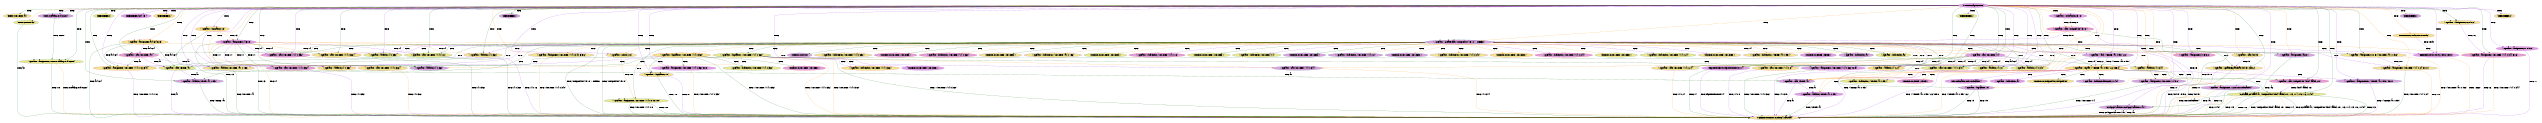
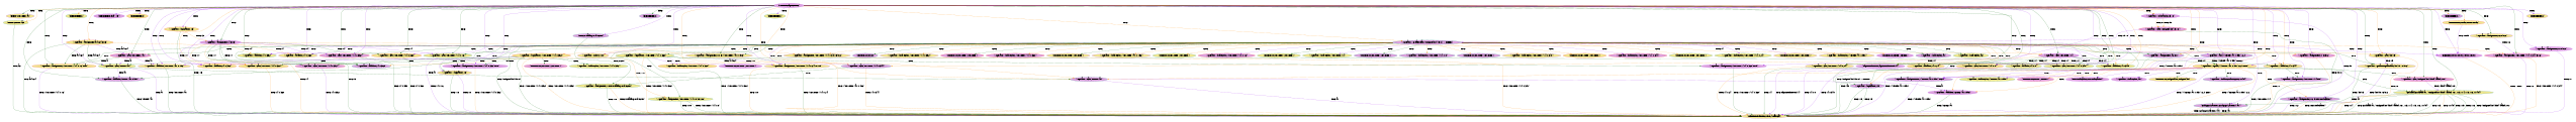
  digraph {
    node [color=teal fillcolor=khaki style=filled]
    edge [color=darkgreen]
    n1 [color=purple fillcolor=plum label="(METHOD,tftp_connect)"]
    n2 [color=purple label="(PARAM,_QWORD *a1)"]
    n3 [label="(PARAM,_BYTE *a2)"]
    n4 [label="(<operator>.assignment,v18 = __readfsqword(0x28u))"]
    n5 [fillcolor=plum label="(__set,__readfsqword(0x28u))"]
    n6 [color=red label="(<operator>.assignment,a1[167] = v3)"]
    n7 [color=red label="(<operator>.logicalNot,!v3)"]
    n8 [label="(IDENTIFIER,L,)"]
    n9 [color=purple fillcolor=plum label="(<operator>.assignment,v4 = v3)"]
    n10 [color=purple fillcolor=plum label="(IDENTIFIER,v5,if ( v5 ))"]
    n11 [color=red label="(IDENTIFIER,L,)"]
    n12 [fillcolor=plum label="(<operator>.greaterThan,(unsigned int)(v5 - 8) > 0xFFB0)"]
    n13 [color=purple fillcolor=plum label="(<operator>.subtraction,v5 - 8)"]
    n14 [color=purple fillcolor=plum label="(RETURN,return result;,return result;)"]
    n15 [color=red label="(IDENTIFIER,result,return result;)"]
    n16 [color=red fillcolor=plum label="(<operator>.assignment,v7 = 512)"]
    n17 [color=purple label="(<operator>.greaterEqualsThan,(int)v5 >= 512)"]
    n18 [color=purple label="(<operator>.cast,(int)v5)"]
    n19 [color=purple label="(<operator>.assignment,v6 = 512)"]
    n20 [color=purple fillcolor=plum label="(<operator>.assignment,v7 = 512)"]
    n21 [color=red fillcolor=plum label="(<operator>.cast,(_QWORD *)(v4 + 352))"]
    n22 [label="(<operator>.addition,v4 + 352)"]
    n23 [color=purple fillcolor=plum label="(<operator>.assignment,*(_QWORD *)(v4 + 352) = v8)"]
    n24 [color=red fillcolor=plum label="(<operator>.cast,(_QWORD *)(v4 + 352))"]
    n25 [color=red label="(<operator>.addition,v4 + 352)"]
    n26 [color=purple label="(<operator>.logicalNot,!v8)"]
    n27 [fillcolor=plum label="(IDENTIFIER,L,)"]
    n28 [color=red label="(<operator>.cast,(_QWORD *)(v4 + 360))"]
    n29 [color=purple label="(<operator>.addition,v4 + 360)"]
    n30 [color=purple fillcolor=plum label="(<operator>.assignment,*(_QWORD *)(v4 + 360) = v9)"]
    n31 [color=red label="(<operator>.cast,(_QWORD *)(v4 + 360))"]
    n32 [fillcolor=plum label="(<operator>.addition,v4 + 360)"]
    n33 [fillcolor=plum label="(<operator>.logicalNot,!v9)"]
    n34 [label="(IDENTIFIER,L,)"]
    n35 [color=purple label="(<operator>.assignment,v10 = *((_DWORD *)a1 + 156))"]
    n36 [color=purple label="(<operator>.addition,(_DWORD *)a1 + 156)"]
    n37 [color=red fillcolor=plum label="(<operator>.cast,(_DWORD *)a1)"]
    n38 [color=red label="(<operator>.assignment,*(_QWORD *)(v4 + 16) = a1)"]
    n39 [label="(<operator>.cast,(_QWORD *)(v4 + 16))"]
    n40 [fillcolor=plum label="(<operator>.assignment,*(_DWORD *)v4 = 0)"]
    n41 [color=purple fillcolor=plum label="(<operator>.cast,(_DWORD *)v4)"]
    n42 [color=red label="(<operator>.cast,(_DWORD *)(v4 + 8))"]
    n43 [label="(<operator>.addition,v4 + 8)"]
    n44 [color=purple label="(<operator>.minus,-100)"]
    n45 [color=purple label="(<operator>.assignment,*(_DWORD *)(v4 + 340) = 512)"]
    n46 [label="(<operator>.cast,(_DWORD *)(v4 + 340))"]
    n47 [label="(<operator>.addition,v4 + 340)"]
    n48 [color=red fillcolor=plum label="(<operator>.assignment,*(_DWORD *)(v4 + 344) = v6)"]
    n49 [fillcolor=plum label="(<operator>.cast,(_DWORD *)(v4 + 344))"]
    n50 [color=purple label="(<operator>.addition,v4 + 344)"]
    n51 [color=purple label="(<operator>.assignment,*(_DWORD *)(v4 + 24) = v10)"]
    n52 [color=purple label="(<operator>.cast,(_DWORD *)(v4 + 24))"]
    n53 [color=red label="(<operator>.addition,v4 + 24)"]
    n54 [color=purple fillcolor=plum label="(tftp_set_timeouts,tftp_set_timeouts(v4))"]
    n55 [color=red label="(<operator>.equals,(*((_BYTE *)a1 + 951) & 2) == 0)"]
    n56 [fillcolor=plum label="(<operator>.and,*((_BYTE *)a1 + 951) & 2)"]
    n57 [fillcolor=plum label="(<operator>.addition,(_BYTE *)a1 + 951)"]
    n58 [label="(<operator>.cast,(_BYTE *)a1)"]
    n59 [fillcolor=plum label="(<operator>.assignment,v12 = __errno_location())"]
    n60 [label="(Curl_failf,Curl_failf(*a1, (unsigned int)\"bind() failed; %s\", v13, v14, v15, v16, v17[0]))"]
    n61 [color=red fillcolor=plum label="(<operator>.cast,(unsigned int)\"bind() failed; %s\")"]
    n62 [fillcolor=plum label="(IDENTIFIER,L,)"]
    n63 [fillcolor=plum label="(<operators>.assignmentOr,*((_BYTE *)a1 + 951) |= 2u)"]
    n64 [color=purple fillcolor=plum label="(<operator>.addition,(_BYTE *)a1 + 951)"]
    n65 [fillcolor=plum label="(<operator>.cast,(_BYTE *)a1)"]
    n66 [fillcolor=plum label="(<operator>.assignment,*a2 = 1)"]
    n67 [color=purple label="(IDENTIFIER,L,)"]
-   n68 [color=purple label="(METHOD_UNKNOWN,__int64 __fastcall)"]
+   n68 [color=purple label="(METHOD_RETURN,__int64 __fastcall)"]
    n69 [color=red label="(<operator>.logicalNot,!*(_QWORD *)(v4 + 352))"]
    n70 [label="(<operator>.logicalNot,!*(_QWORD *)(v4 + 360))"]
    n71 [label="(<operator>.assignment,*(_DWORD *)(v4 + 8) = -100)"]
    n72 [fillcolor=plum label="(Curl_pgrsStartNow,Curl_pgrsStartNow(*a1))"]
    n73 [fillcolor=plum label="(UNKNOWN,int,int)"]
    n74 [color=purple label="(<operator>.indirection,*(_QWORD *)(v4 + 352))"]
    n75 [color=red fillcolor=plum label="(UNKNOWN,_QWORD *,_QWORD *)"]
    n76 [color=red fillcolor=plum label="(<operator>.indirection,*(_QWORD *)(v4 + 360))"]
    n77 [color=purple label="(UNKNOWN,_QWORD *,_QWORD *)"]
    n78 [color=purple label="(<operator>.indirection,*((_DWORD *)a1 + 156))"]
    n79 [label="(UNKNOWN,_DWORD *,_DWORD *)"]
    n80 [color=red fillcolor=plum label="(<operator>.indirection,*(_QWORD *)(v4 + 16))"]
    n81 [label="(UNKNOWN,_QWORD *,_QWORD *)"]
    n82 [label="(<operator>.indirection,*(_DWORD *)v4)"]
    n83 [fillcolor=plum label="(UNKNOWN,_DWORD *,_DWORD *)"]
    n84 [fillcolor=plum label="(<operator>.indirection,*(_DWORD *)(v4 + 8))"]
    n85 [fillcolor=plum label="(UNKNOWN,_DWORD *,_DWORD *)"]
    n86 [color=purple label="(<operator>.indirection,*(_DWORD *)(v4 + 340))"]
    n87 [color=red label="(UNKNOWN,_DWORD *,_DWORD *)"]
    n88 [color=red fillcolor=plum label="(<operator>.indirection,*(_DWORD *)(v4 + 344))"]
    n89 [label="(UNKNOWN,_DWORD *,_DWORD *)"]
    n90 [label="(<operator>.indirection,*(_DWORD *)(v4 + 24))"]
    n91 [color=purple label="(UNKNOWN,_DWORD *,_DWORD *)"]
    n92 [color=purple label="(<operator>.indirection,*((_BYTE *)a1 + 951))"]
    n93 [color=purple fillcolor=plum label="(UNKNOWN,_BYTE *,_BYTE *)"]
    n94 [fillcolor=plum label="(<operator>.indirection,*a1)"]
    n95 [label="(<operator>.indirection,*a2)"]
    n96 [color=red fillcolor=plum label="(<operator>.cast,(unsigned int)(v5 - 8))"]
    n97 [color=purple fillcolor=plum label="(__errno_location,__errno_location())"]
    n98 [color=purple fillcolor=plum label="(<operator>.indirection,*a1)"]
    n99 [color=purple label="(UNKNOWN,unsigned int,unsigned int)"]
    n100 [fillcolor=plum label="(<operator>.indirectIndexAccess,v17[0])"]
    n101 [label="(<operator>.indirection,*((_BYTE *)a1 + 951))"]
    n102 [color=red fillcolor=plum label="(UNKNOWN,_BYTE *,_BYTE *)"]
    n103 [label="(<operator>.indirection,*(_QWORD *)(v4 + 352))"]
    n104 [color=red fillcolor=plum label="(UNKNOWN,_QWORD *,_QWORD *)"]
    n105 [color=red label="(<operator>.indirection,*(_QWORD *)(v4 + 360))"]
    n106 [color=purple fillcolor=plum label="(UNKNOWN,_QWORD *,_QWORD *)"]
    n1 -> n2 [label="DDG: "]
    n1 -> n3 [color=darkorange label="DDG: "]
-   n1 -> n4 [label="DDG: "]
+   n49 -> n4 [label="DDG: "]
    n1 -> n5 [color=purple label="DDG: "]
    n1 -> n6 [color=darkorange label="DDG: "]
    n1 -> n7 [color=purple label="DDG: "]
    n1 -> n8 [color=darkorange label="DDG: "]
    n1 -> n9 [label="DDG: "]
    n1 -> n10 [color=purple label="DDG: "]
    n1 -> n11 [color=purple label="DDG: "]
    n1 -> n12 [color=darkorange label="DDG: "]
    n1 -> n13 [color=darkorange label="DDG: "]
    n1 -> n14 [color=purple label="DDG: "]
    n1 -> n15 [color=darkorange label="DDG: "]
    n1 -> n16 [color=purple label="DDG: "]
    n1 -> n17 [label="DDG: "]
    n1 -> n18 [color=darkorange label="DDG: "]
    n1 -> n19 [label="DDG: "]
    n1 -> n20 [color=purple label="DDG: "]
    n1 -> n21 [color=purple label="DDG: "]
    n1 -> n22 [color=purple label="DDG: "]
    n1 -> n23 [color=purple label="DDG: "]
    n1 -> n24 [color=purple label="DDG: "]
    n1 -> n25 [color=purple label="DDG: "]
    n1 -> n26 [color=purple label="DDG: "]
    n1 -> n27 [label="DDG: "]
    n1 -> n28 [label="DDG: "]
    n1 -> n29 [label="DDG: "]
    n1 -> n30 [color=purple label="DDG: "]
    n1 -> n31 [color=darkorange label="DDG: "]
    n1 -> n32 [label="DDG: "]
    n1 -> n33 [color=darkorange label="DDG: "]
    n1 -> n34 [color=purple label="DDG: "]
    n1 -> n35 [label="DDG: "]
    n1 -> n36 [color=purple label="DDG: "]
    n1 -> n37 [label="DDG: "]
    n1 -> n38 [label="DDG: "]
    n1 -> n39 [label="DDG: "]
    n1 -> n40 [color=purple label="DDG: "]
    n1 -> n41 [label="DDG: "]
    n1 -> n42 [label="DDG: "]
    n1 -> n43 [label="DDG: "]
    n1 -> n44 [color=purple label="DDG: "]
    n1 -> n45 [color=darkorange label="DDG: "]
    n1 -> n46 [color=purple label="DDG: "]
    n1 -> n47 [color=darkorange label="DDG: "]
    n1 -> n48 [label="DDG: "]
    n1 -> n49 [color=purple label="DDG: "]
    n1 -> n50 [color=darkorange label="DDG: "]
    n1 -> n51 [color=darkorange label="DDG: "]
    n1 -> n52 [label="DDG: "]
    n1 -> n53 [color=purple label="DDG: "]
    n1 -> n54 [label="DDG: "]
    n1 -> n55 [color=purple label="DDG: "]
    n1 -> n56 [color=purple label="CDG: "]
    n1 -> n57 [label="DDG: "]
    n1 -> n58 [color=purple label="DDG: "]
    n1 -> n59 [color=purple label="DDG: "]
    n1 -> n60 [label="DDG: "]
    n1 -> n61 [label="DDG: "]
    n1 -> n62 [color=darkorange label="DDG: "]
    n1 -> n63 [color=purple label="DDG: "]
    n1 -> n64 [color=darkorange label="DDG: "]
    n1 -> n65 [color=darkorange label="DDG: "]
    n1 -> n66 [color=darkorange label="DDG: "]
    n1 -> n67 [color=purple label="DDG: "]
    n3 -> n68 [label="DDG: a2"]
    n4 -> n68 [label="DDG: v18"]
    n4 -> n68 [color=darkorange label="DDG: __readfsqword(0x28u)"]
    n5 -> n4 [label="DDG: 0x28u"]
    n6 -> n37 [color=purple label="DDG: a1[167]"]
    n6 -> n38 [label="DDG: a1[167]"]
    n6 -> n58 [label="DDG: a1[167]"]
    n6 -> n65 [color=darkorange label="DDG: a1[167]"]
    n6 -> n68 [label="DDG: a1[167]"]
    n7 -> n9 [color=darkorange label="DDG: v3"]
    n7 -> n68 [label="DDG: !v3"]
    n9 -> n21 [color=purple label="DDG: v4"]
    n9 -> n22 [color=darkorange label="DDG: v4"]
    n9 -> n24 [label="DDG: v4"]
    n9 -> n25 [color=purple label="DDG: v4"]
    n9 -> n28 [label="DDG: v4"]
    n9 -> n29 [color=darkorange label="DDG: v4"]
    n9 -> n31 [color=darkorange label="DDG: v4"]
    n9 -> n32 [label="DDG: v4"]
    n9 -> n39 [color=purple label="DDG: v4"]
    n9 -> n41 [color=darkorange label="DDG: v4"]
    n9 -> n68 [label="DDG: v3"]
    n9 -> n68 [color=darkorange label="DDG: v4"]
    n12 -> n14 [color=purple label="CDG: "]
    n12 -> n16 [color=darkorange label="CDG: "]
    n12 -> n17 [label="CDG: "]
    n12 -> n18 [color=darkorange label="CDG: "]
    n12 -> n21 [label="CDG: "]
    n12 -> n22 [color=purple label="CDG: "]
    n12 -> n28 [color=purple label="CDG: "]
    n12 -> n29 [color=purple label="CDG: "]
    n12 -> n35 [label="CDG: "]
    n12 -> n36 [color=purple label="CDG: "]
    n12 -> n37 [label="CDG: "]
    n12 -> n38 [label="CDG: "]
    n12 -> n39 [label="CDG: "]
    n12 -> n41 [color=darkorange label="CDG: "]
    n12 -> n42 [color=purple label="CDG: "]
    n12 -> n43 [color=purple label="CDG: "]
    n12 -> n44 [color=darkorange label="CDG: "]
    n12 -> n45 [color=darkorange label="CDG: "]
    n12 -> n46 [label="CDG: "]
    n12 -> n47 [color=darkorange label="CDG: "]
    n12 -> n48 [color=darkorange label="CDG: "]
    n12 -> n49 [color=darkorange label="CDG: "]
    n12 -> n50 [color=darkorange label="CDG: "]
    n12 -> n51 [color=purple label="CDG: "]
    n12 -> n52 [color=darkorange label="CDG: "]
    n12 -> n53 [label="CDG: "]
    n12 -> n54 [color=darkorange label="CDG: "]
    n12 -> n55 [label="CDG: "]
    n12 -> n56 [color=purple label="CDG: "]
    n12 -> n57 [label="CDG: "]
    n12 -> n58 [label="CDG: "]
    n12 -> n66 [label="CDG: "]
    n12 -> n68 [label="DDG: (unsigned int)(v5 - 8) > 0xFFB0"]
    n12 -> n68 [label="DDG: (unsigned int)(v5 - 8)"]
    n12 -> n69 [color=darkorange label="CDG: "]
    n12 -> n70 [label="CDG: "]
    n12 -> n71 [label="CDG: "]
    n12 -> n72 [color=purple label="CDG: "]
    n12 -> n73 [label="CDG: "]
    n12 -> n74 [color=darkorange label="CDG: "]
    n12 -> n75 [label="CDG: "]
    n12 -> n76 [color=darkorange label="CDG: "]
    n12 -> n77 [label="CDG: "]
    n12 -> n78 [color=darkorange label="CDG: "]
    n12 -> n79 [color=darkorange label="CDG: "]
    n12 -> n80 [color=purple label="CDG: "]
    n12 -> n81 [label="CDG: "]
    n12 -> n82 [color=purple label="CDG: "]
    n12 -> n83 [label="CDG: "]
    n12 -> n84 [color=darkorange label="CDG: "]
    n12 -> n85 [color=darkorange label="CDG: "]
    n12 -> n86 [color=darkorange label="CDG: "]
    n12 -> n87 [color=darkorange label="CDG: "]
    n12 -> n88 [color=purple label="CDG: "]
    n12 -> n89 [color=darkorange label="CDG: "]
    n12 -> n90 [color=purple label="CDG: "]
    n12 -> n91 [color=purple label="CDG: "]
    n12 -> n92 [color=darkorange label="CDG: "]
    n12 -> n93 [color=darkorange label="CDG: "]
    n12 -> n94 [label="CDG: "]
    n12 -> n95 [label="CDG: "]
    n13 -> n68 [color=purple label="DDG: v5"]
    n13 -> n96 [color=darkorange label="DDG: v5"]
    n13 -> n96 [color=darkorange label="DDG: 8"]
    n14 -> n68 [color=darkorange label="DDG: <RET>"]
    n15 -> n14 [color=purple label="DDG: result"]
    n16 -> n68 [color=darkorange label="DDG: v7"]
    n17 -> n68 [color=purple label="DDG: (int)v5 >= 512"]
    n17 -> n68 [label="DDG: (int)v5"]
    n18 -> n17 [color=purple label="DDG: v5"]
    n18 -> n68 [color=darkorange label="DDG: v0"]
    n19 -> n48 [color=purple label="DDG: v6"]
    n20 -> n68 [color=purple label="DDG: v7"]
    n21 -> n68 [label="DDG: v4 + 352"]
    n23 -> n68 [color=darkorange label="DDG: *(_QWORD *)(v4 + 352)"]
    n24 -> n68 [color=purple label="DDG: v4 + 352"]
    n26 -> n68 [color=purple label="DDG: v8"]
    n26 -> n68 [label="DDG: !v8"]
    n28 -> n68 [label="DDG: v4 + 360"]
    n30 -> n68 [label="DDG: *(_QWORD *)(v4 + 360)"]
    n31 -> n68 [color=darkorange label="DDG: v4 + 360"]
    n33 -> n68 [label="DDG: !v9"]
    n33 -> n68 [label="DDG: v9"]
    n35 -> n51 [color=purple label="DDG: v10"]
    n35 -> n68 [color=darkorange label="DDG: *((_DWORD *)a1 + 156)"]
    n36 -> n68 [label="DDG: (_DWORD *)a1"]
    n37 -> n36 [color=purple label="DDG: a1"]
    n37 -> n38 [label="DDG: a1"]
    n37 -> n58 [color=purple label="DDG: a1"]
    n38 -> n68 [color=purple label="DDG: *(_QWORD *)(v4 + 16)"]
    n39 -> n68 [color=purple label="DDG: v4 + 16"]
    n40 -> n68 [label="DDG: *(_DWORD *)v4"]
    n41 -> n42 [color=purple label="DDG: v4"]
    n41 -> n43 [color=darkorange label="DDG: v4"]
    n41 -> n46 [label="DDG: v4"]
    n41 -> n47 [color=purple label="DDG: v4"]
    n41 -> n49 [color=darkorange label="DDG: v4"]
    n41 -> n50 [label="DDG: v4"]
    n41 -> n52 [label="DDG: v4"]
    n41 -> n53 [color=darkorange label="DDG: v4"]
    n41 -> n54 [label="DDG: v4"]
    n42 -> n68 [color=purple label="DDG: v4 + 8"]
    n44 -> n71 [color=darkorange label="DDG: 100"]
    n45 -> n68 [color=darkorange label="DDG: *(_DWORD *)(v4 + 340)"]
    n46 -> n68 [color=purple label="DDG: v4 + 340"]
    n48 -> n68 [color=purple label="DDG: v6"]
    n48 -> n68 [color=darkorange label="DDG: *(_DWORD *)(v4 + 344)"]
    n49 -> n68 [color=darkorange label="DDG: v4 + 344"]
    n50 -> n40 [label="CDG: "]
    n51 -> n68 [label="DDG: *(_DWORD *)(v4 + 24)"]
    n51 -> n68 [color=darkorange label="DDG: v10"]
    n52 -> n68 [color=darkorange label="DDG: v4 + 24"]
    n54 -> n68 [label="DDG: v4"]
    n54 -> n68 [color=purple label="DDG: tftp_set_timeouts(v4)"]
    n55 -> n59 [color=darkorange label="CDG: "]
    n55 -> n60 [label="CDG: "]
    n55 -> n61 [label="CDG: "]
    n55 -> n63 [color=purple label="CDG: "]
    n55 -> n64 [color=darkorange label="CDG: "]
    n55 -> n65 [color=darkorange label="CDG: "]
    n55 -> n68 [color=purple label="DDG: (*((_BYTE *)a1 + 951) & 2) == 0"]
    n55 -> n68 [color=darkorange label="DDG: *((_BYTE *)a1 + 951) & 2"]
    n55 -> n97 [color=purple label="CDG: "]
    n55 -> n98 [color=purple label="CDG: "]
    n55 -> n99 [label="CDG: "]
    n55 -> n100 [label="CDG: "]
    n55 -> n101 [color=purple label="CDG: "]
    n55 -> n102 [color=darkorange label="CDG: "]
    n56 -> n55 [label="DDG: *((_BYTE *)a1 + 951)"]
    n56 -> n55 [color=purple label="DDG: 2"]
+   n56 -> n63 [color=purple label="DDG: *((_BYTE *)a1 + 951)"]
    n56 -> n68 [color=purple label="DDG: *((_BYTE *)a1 + 951)"]
    n57 -> n68 [label="DDG: (_BYTE *)a1"]
    n58 -> n57 [color=purple label="DDG: a1"]
    n58 -> n65 [label="DDG: a1"]
    n58 -> n68 [color=purple label="DDG: a1"]
    n59 -> n68 [color=darkorange label="DDG: __errno_location()"]
    n59 -> n68 [color=purple label="DDG: v12"]
    n60 -> n68 [label="DDG: v15"]
    n60 -> n68 [label="DDG: v16"]
    n60 -> n68 [label="DDG: (unsigned int)\"bind() failed; %s\""]
    n60 -> n68 [color=darkorange label="DDG: v14"]
    n60 -> n68 [label="DDG: Curl_failf(*a1, (unsigned int)\"bind() failed; %s\", v13, v14, v15, v16, v17[0])"]
    n60 -> n68 [label="DDG: v13"]
    n60 -> n68 [color=darkorange label="DDG: v17[0]"]
    n60 -> n72 [label="DDG: *a1"]
    n61 -> n60 [color=purple label="DDG: \"bind() failed; %s\""]
    n63 -> n68 [color=purple label="DDG: *((_BYTE *)a1 + 951)"]
    n64 -> n68 [label="DDG: (_BYTE *)a1"]
    n65 -> n64 [color=purple label="DDG: a1"]
    n65 -> n68 [color=purple label="DDG: a1"]
    n66 -> n68 [label="DDG: *a2"]
-   n69 -> n23 [label="CDG: "]
+   n69 -> n23 [label="QWORD: "]
    n69 -> n24 [label="CDG: "]
    n69 -> n25 [color=purple label="CDG: "]
    n69 -> n26 [label="CDG: "]
    n69 -> n68 [label="DDG: !*(_QWORD *)(v4 + 352)"]
    n69 -> n68 [color=darkorange label="DDG: *(_QWORD *)(v4 + 352)"]
    n69 -> n103 [label="CDG: "]
    n69 -> n104 [label="CDG: "]
    n70 -> n30 [label="CDG: "]
    n70 -> n31 [label="CDG: "]
    n70 -> n32 [color=darkorange label="CDG: "]
    n70 -> n33 [label="CDG: "]
    n70 -> n68 [color=darkorange label="DDG: *(_QWORD *)(v4 + 360)"]
    n70 -> n68 [label="DDG: !*(_QWORD *)(v4 + 360)"]
    n70 -> n105 [color=purple label="CDG: "]
    n70 -> n106 [color=purple label="CDG: "]
    n71 -> n68 [label="DDG: -100"]
    n71 -> n68 [label="DDG: *(_DWORD *)(v4 + 8)"]
    n72 -> n68 [color=purple label="DDG: *a1"]
    n72 -> n68 [color=darkorange label="DDG: Curl_pgrsStartNow(*a1)"]
    n96 -> n12 [color=purple label="DDG: v5 - 8"]
    n96 -> n68 [label="DDG: v5 - 8"]
  }
